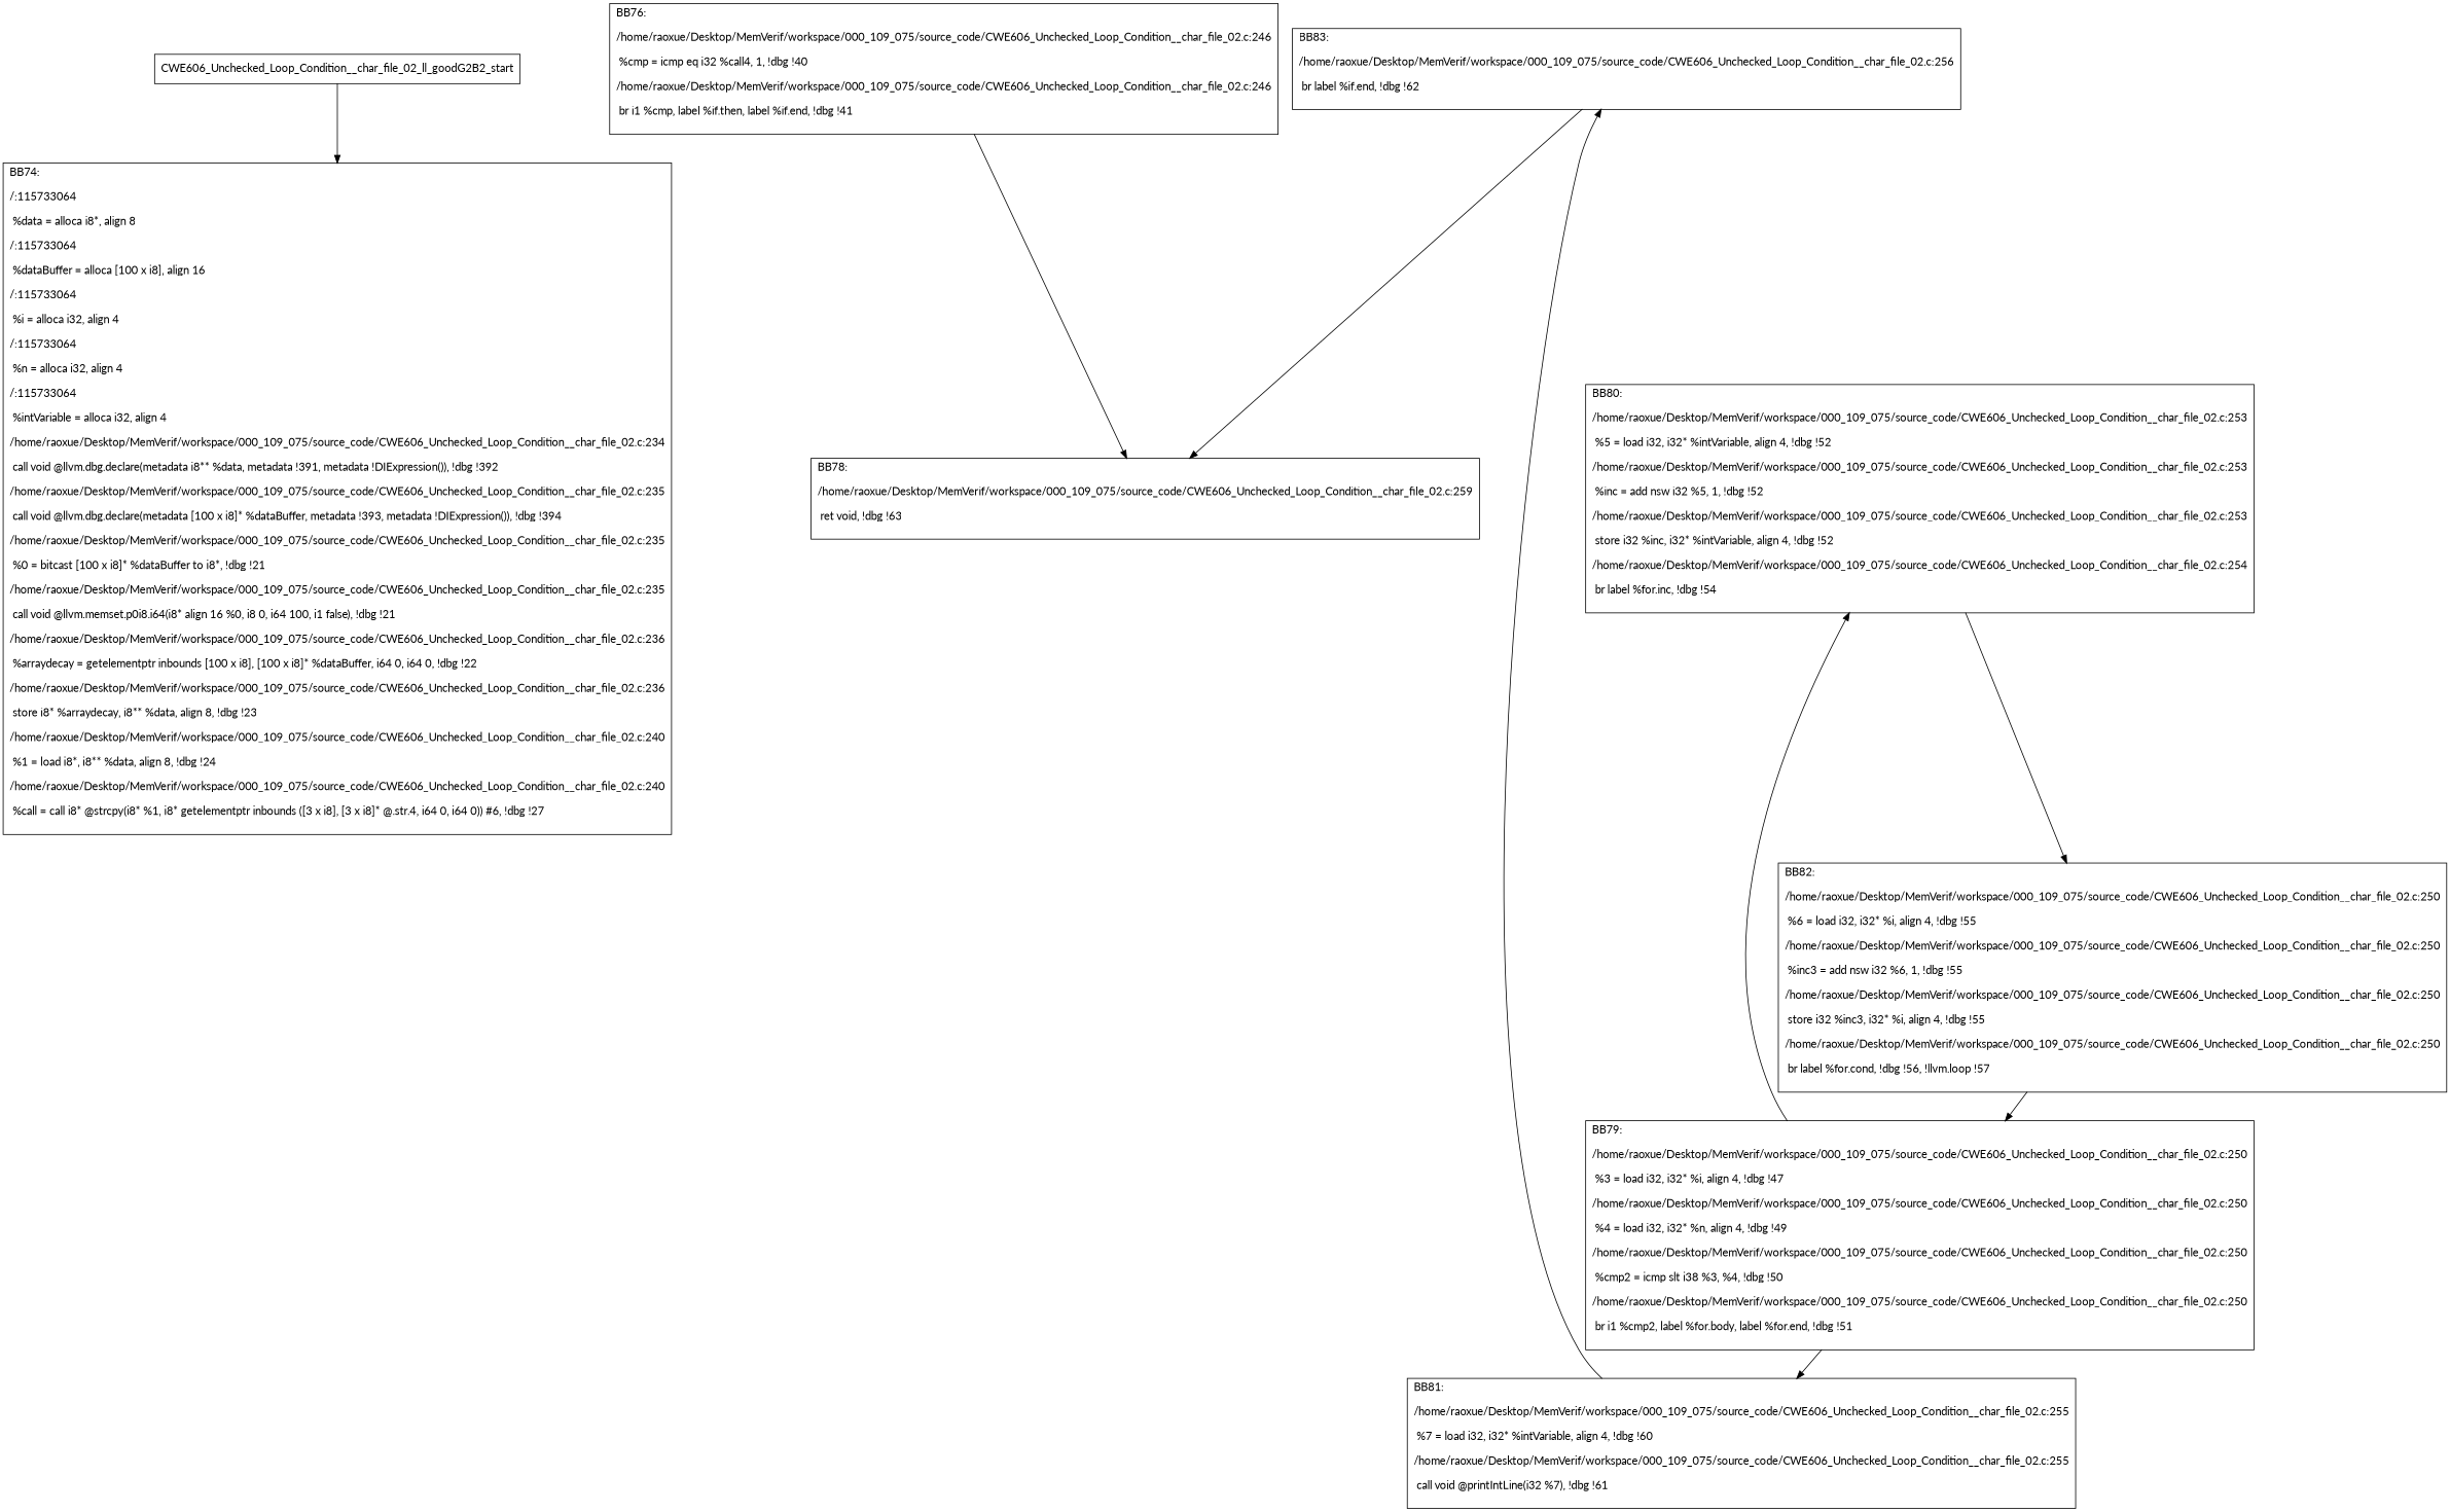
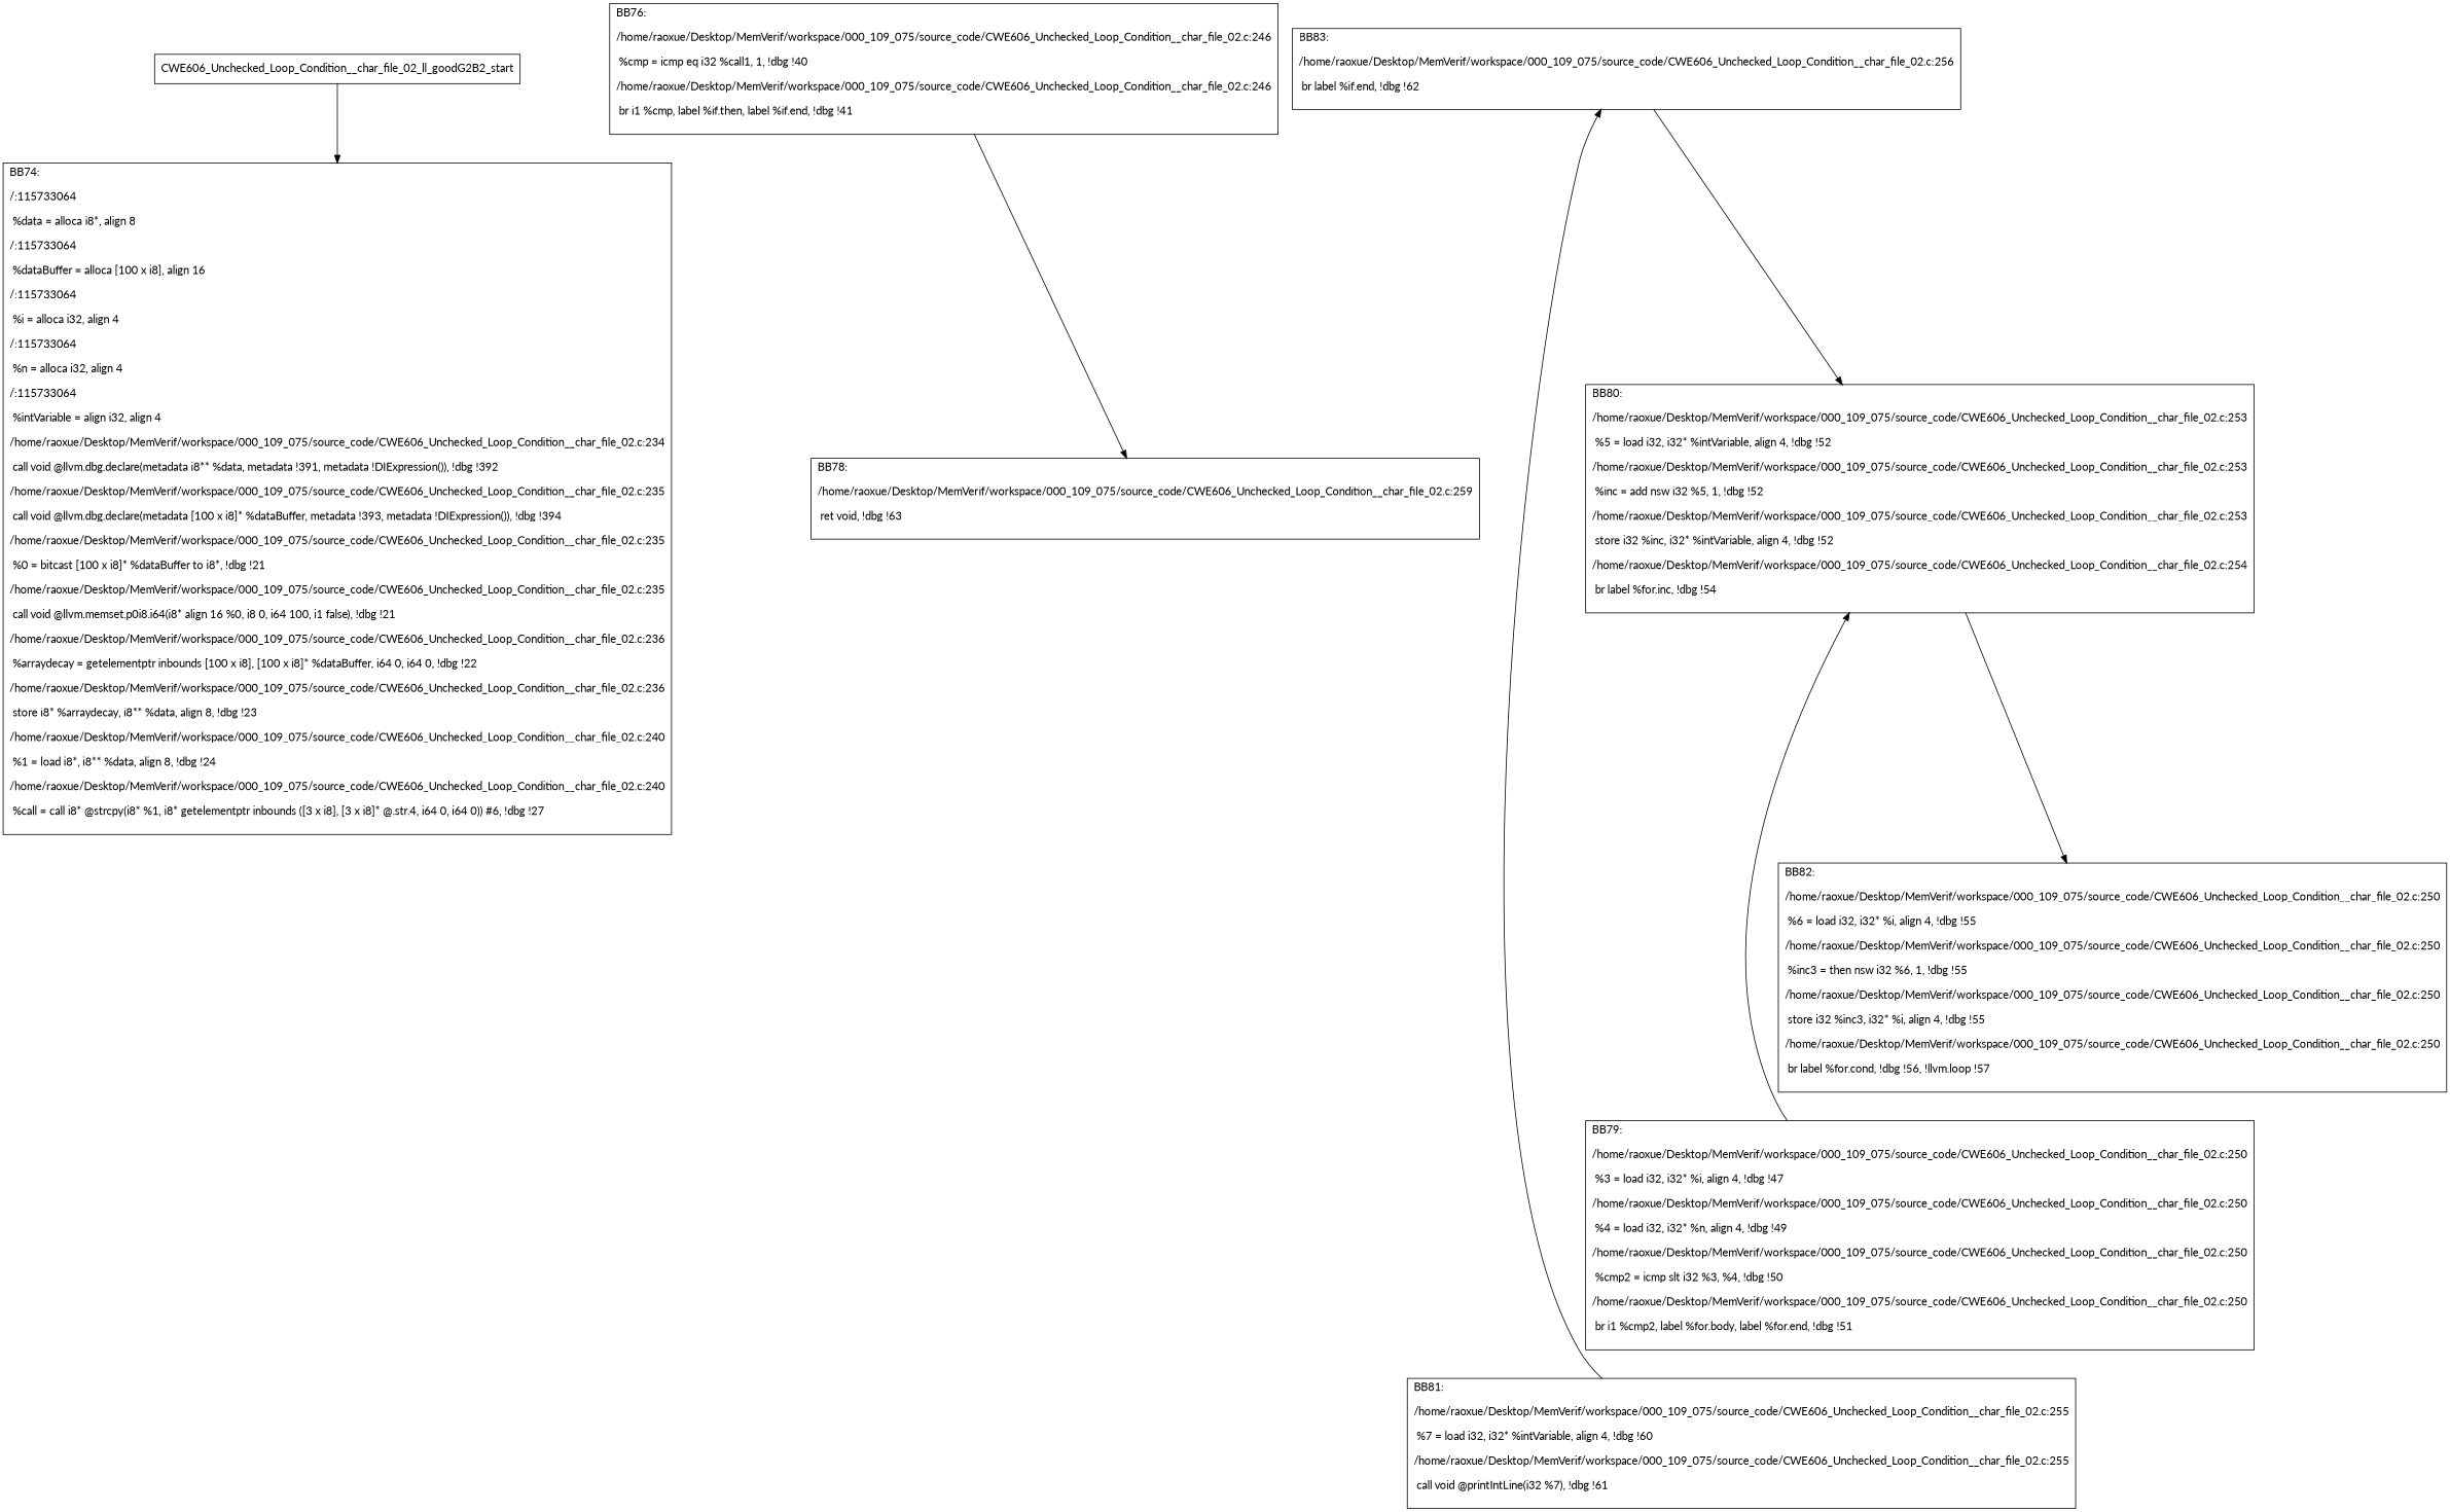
  digraph {
    fontname=Lato
    node [fontname=Lato shape=record]
    edge [fontname=Lato]
    n1 [label="{CWE606_Unchecked_Loop_Condition__char_file_02_ll_goodG2B2_start}"]
-   n2 [label="{BB74:\l\l/:115733064\l\n  %data = alloca i8*, align 8\l\n/:115733064\l\n  %dataBuffer = alloca [100 x i8], align 16\l\n/:115733064\l\n  %i = alloca i32, align 4\l\n/:115733064\l\n  %n = alloca i32, align 4\l\n/:115733064\l\n  %intVariable = alloca i32, align 4\l\n/home/raoxue/Desktop/MemVerif/workspace/000_109_075/source_code/CWE606_Unchecked_Loop_Condition__char_file_02.c:234\l\n  call void @llvm.dbg.declare(metadata i8** %data, metadata !391, metadata !DIExpression()), !dbg !392\l\n/home/raoxue/Desktop/MemVerif/workspace/000_109_075/source_code/CWE606_Unchecked_Loop_Condition__char_file_02.c:235\l\n  call void @llvm.dbg.declare(metadata [100 x i8]* %dataBuffer, metadata !393, metadata !DIExpression()), !dbg !394\l\n/home/raoxue/Desktop/MemVerif/workspace/000_109_075/source_code/CWE606_Unchecked_Loop_Condition__char_file_02.c:235\l\n  %0 = bitcast [100 x i8]* %dataBuffer to i8*, !dbg !21\l\n/home/raoxue/Desktop/MemVerif/workspace/000_109_075/source_code/CWE606_Unchecked_Loop_Condition__char_file_02.c:235\l\n  call void @llvm.memset.p0i8.i64(i8* align 16 %0, i8 0, i64 100, i1 false), !dbg !21\l\n/home/raoxue/Desktop/MemVerif/workspace/000_109_075/source_code/CWE606_Unchecked_Loop_Condition__char_file_02.c:236\l\n  %arraydecay = getelementptr inbounds [100 x i8], [100 x i8]* %dataBuffer, i64 0, i64 0, !dbg !22\l\n/home/raoxue/Desktop/MemVerif/workspace/000_109_075/source_code/CWE606_Unchecked_Loop_Condition__char_file_02.c:236\l\n  store i8* %arraydecay, i8** %data, align 8, !dbg !23\l\n/home/raoxue/Desktop/MemVerif/workspace/000_109_075/source_code/CWE606_Unchecked_Loop_Condition__char_file_02.c:240\l\n  %1 = load i8*, i8** %data, align 8, !dbg !24\l\n/home/raoxue/Desktop/MemVerif/workspace/000_109_075/source_code/CWE606_Unchecked_Loop_Condition__char_file_02.c:240\l\n  %call = call i8* @strcpy(i8* %1, i8* getelementptr inbounds ([3 x i8], [3 x i8]* @.str.4, i64 0, i64 0)) #6, !dbg !27\l\n}"]
-   n3 [label="{BB76:\l\l/home/raoxue/Desktop/MemVerif/workspace/000_109_075/source_code/CWE606_Unchecked_Loop_Condition__char_file_02.c:246\l\n  %cmp = icmp eq i32 %call4, 1, !dbg !40\l\n/home/raoxue/Desktop/MemVerif/workspace/000_109_075/source_code/CWE606_Unchecked_Loop_Condition__char_file_02.c:246\l\n  br i1 %cmp, label %if.then, label %if.end, !dbg !41\l\n}"]
+   n2 [label="{BB74:\l\l/:115733064\l\n  %data = alloca i8*, align 8\l\n/:115733064\l\n  %dataBuffer = alloca [100 x i8], align 16\l\n/:115733064\l\n  %i = alloca i32, align 4\l\n/:115733064\l\n  %n = alloca i32, align 4\l\n/:115733064\l\n  %intVariable = align i32, align 4\l\n/home/raoxue/Desktop/MemVerif/workspace/000_109_075/source_code/CWE606_Unchecked_Loop_Condition__char_file_02.c:234\l\n  call void @llvm.dbg.declare(metadata i8** %data, metadata !391, metadata !DIExpression()), !dbg !392\l\n/home/raoxue/Desktop/MemVerif/workspace/000_109_075/source_code/CWE606_Unchecked_Loop_Condition__char_file_02.c:235\l\n  call void @llvm.dbg.declare(metadata [100 x i8]* %dataBuffer, metadata !393, metadata !DIExpression()), !dbg !394\l\n/home/raoxue/Desktop/MemVerif/workspace/000_109_075/source_code/CWE606_Unchecked_Loop_Condition__char_file_02.c:235\l\n  %0 = bitcast [100 x i8]* %dataBuffer to i8*, !dbg !21\l\n/home/raoxue/Desktop/MemVerif/workspace/000_109_075/source_code/CWE606_Unchecked_Loop_Condition__char_file_02.c:235\l\n  call void @llvm.memset.p0i8.i64(i8* align 16 %0, i8 0, i64 100, i1 false), !dbg !21\l\n/home/raoxue/Desktop/MemVerif/workspace/000_109_075/source_code/CWE606_Unchecked_Loop_Condition__char_file_02.c:236\l\n  %arraydecay = getelementptr inbounds [100 x i8], [100 x i8]* %dataBuffer, i64 0, i64 0, !dbg !22\l\n/home/raoxue/Desktop/MemVerif/workspace/000_109_075/source_code/CWE606_Unchecked_Loop_Condition__char_file_02.c:236\l\n  store i8* %arraydecay, i8** %data, align 8, !dbg !23\l\n/home/raoxue/Desktop/MemVerif/workspace/000_109_075/source_code/CWE606_Unchecked_Loop_Condition__char_file_02.c:240\l\n  %1 = load i8*, i8** %data, align 8, !dbg !24\l\n/home/raoxue/Desktop/MemVerif/workspace/000_109_075/source_code/CWE606_Unchecked_Loop_Condition__char_file_02.c:240\l\n  %call = call i8* @strcpy(i8* %1, i8* getelementptr inbounds ([3 x i8], [3 x i8]* @.str.4, i64 0, i64 0)) #6, !dbg !27\l\n}"]
+   n3 [label="{BB76:\l\l/home/raoxue/Desktop/MemVerif/workspace/000_109_075/source_code/CWE606_Unchecked_Loop_Condition__char_file_02.c:246\l\n  %cmp = icmp eq i32 %call1, 1, !dbg !40\l\n/home/raoxue/Desktop/MemVerif/workspace/000_109_075/source_code/CWE606_Unchecked_Loop_Condition__char_file_02.c:246\l\n  br i1 %cmp, label %if.then, label %if.end, !dbg !41\l\n}"]
    n4 [label="{BB78:\l\l/home/raoxue/Desktop/MemVerif/workspace/000_109_075/source_code/CWE606_Unchecked_Loop_Condition__char_file_02.c:259\l\n  ret void, !dbg !63\l\n}"]
-   n5 [label="{BB79:\l\l/home/raoxue/Desktop/MemVerif/workspace/000_109_075/source_code/CWE606_Unchecked_Loop_Condition__char_file_02.c:250\l\n  %3 = load i32, i32* %i, align 4, !dbg !47\l\n/home/raoxue/Desktop/MemVerif/workspace/000_109_075/source_code/CWE606_Unchecked_Loop_Condition__char_file_02.c:250\l\n  %4 = load i32, i32* %n, align 4, !dbg !49\l\n/home/raoxue/Desktop/MemVerif/workspace/000_109_075/source_code/CWE606_Unchecked_Loop_Condition__char_file_02.c:250\l\n  %cmp2 = icmp slt i38 %3, %4, !dbg !50\l\n/home/raoxue/Desktop/MemVerif/workspace/000_109_075/source_code/CWE606_Unchecked_Loop_Condition__char_file_02.c:250\l\n  br i1 %cmp2, label %for.body, label %for.end, !dbg !51\l\n}"]
+   n5 [label="{BB79:\l\l/home/raoxue/Desktop/MemVerif/workspace/000_109_075/source_code/CWE606_Unchecked_Loop_Condition__char_file_02.c:250\l\n  %3 = load i32, i32* %i, align 4, !dbg !47\l\n/home/raoxue/Desktop/MemVerif/workspace/000_109_075/source_code/CWE606_Unchecked_Loop_Condition__char_file_02.c:250\l\n  %4 = load i32, i32* %n, align 4, !dbg !49\l\n/home/raoxue/Desktop/MemVerif/workspace/000_109_075/source_code/CWE606_Unchecked_Loop_Condition__char_file_02.c:250\l\n  %cmp2 = icmp slt i32 %3, %4, !dbg !50\l\n/home/raoxue/Desktop/MemVerif/workspace/000_109_075/source_code/CWE606_Unchecked_Loop_Condition__char_file_02.c:250\l\n  br i1 %cmp2, label %for.body, label %for.end, !dbg !51\l\n}"]
    n6 [label="{BB80:\l\l/home/raoxue/Desktop/MemVerif/workspace/000_109_075/source_code/CWE606_Unchecked_Loop_Condition__char_file_02.c:253\l\n  %5 = load i32, i32* %intVariable, align 4, !dbg !52\l\n/home/raoxue/Desktop/MemVerif/workspace/000_109_075/source_code/CWE606_Unchecked_Loop_Condition__char_file_02.c:253\l\n  %inc = add nsw i32 %5, 1, !dbg !52\l\n/home/raoxue/Desktop/MemVerif/workspace/000_109_075/source_code/CWE606_Unchecked_Loop_Condition__char_file_02.c:253\l\n  store i32 %inc, i32* %intVariable, align 4, !dbg !52\l\n/home/raoxue/Desktop/MemVerif/workspace/000_109_075/source_code/CWE606_Unchecked_Loop_Condition__char_file_02.c:254\l\n  br label %for.inc, !dbg !54\l\n}"]
    n7 [label="{BB81:\l\l/home/raoxue/Desktop/MemVerif/workspace/000_109_075/source_code/CWE606_Unchecked_Loop_Condition__char_file_02.c:255\l\n  %7 = load i32, i32* %intVariable, align 4, !dbg !60\l\n/home/raoxue/Desktop/MemVerif/workspace/000_109_075/source_code/CWE606_Unchecked_Loop_Condition__char_file_02.c:255\l\n  call void @printIntLine(i32 %7), !dbg !61\l\n}"]
-   n8 [label="{BB82:\l\l/home/raoxue/Desktop/MemVerif/workspace/000_109_075/source_code/CWE606_Unchecked_Loop_Condition__char_file_02.c:250\l\n  %6 = load i32, i32* %i, align 4, !dbg !55\l\n/home/raoxue/Desktop/MemVerif/workspace/000_109_075/source_code/CWE606_Unchecked_Loop_Condition__char_file_02.c:250\l\n  %inc3 = add nsw i32 %6, 1, !dbg !55\l\n/home/raoxue/Desktop/MemVerif/workspace/000_109_075/source_code/CWE606_Unchecked_Loop_Condition__char_file_02.c:250\l\n  store i32 %inc3, i32* %i, align 4, !dbg !55\l\n/home/raoxue/Desktop/MemVerif/workspace/000_109_075/source_code/CWE606_Unchecked_Loop_Condition__char_file_02.c:250\l\n  br label %for.cond, !dbg !56, !llvm.loop !57\l\n}"]
+   n8 [label="{BB82:\l\l/home/raoxue/Desktop/MemVerif/workspace/000_109_075/source_code/CWE606_Unchecked_Loop_Condition__char_file_02.c:250\l\n  %6 = load i32, i32* %i, align 4, !dbg !55\l\n/home/raoxue/Desktop/MemVerif/workspace/000_109_075/source_code/CWE606_Unchecked_Loop_Condition__char_file_02.c:250\l\n  %inc3 = then nsw i32 %6, 1, !dbg !55\l\n/home/raoxue/Desktop/MemVerif/workspace/000_109_075/source_code/CWE606_Unchecked_Loop_Condition__char_file_02.c:250\l\n  store i32 %inc3, i32* %i, align 4, !dbg !55\l\n/home/raoxue/Desktop/MemVerif/workspace/000_109_075/source_code/CWE606_Unchecked_Loop_Condition__char_file_02.c:250\l\n  br label %for.cond, !dbg !56, !llvm.loop !57\l\n}"]
    n9 [label="{BB83:\l\l/home/raoxue/Desktop/MemVerif/workspace/000_109_075/source_code/CWE606_Unchecked_Loop_Condition__char_file_02.c:256\l\n  br label %if.end, !dbg !62\l\n}"]
    n1 -> n2
    n3 -> n4
    n5 -> n6
-   n5 -> n7
    n6 -> n8
    n7 -> n9
-   n8 -> n5
-   n9 -> n4
+   n9 -> n6
  }
